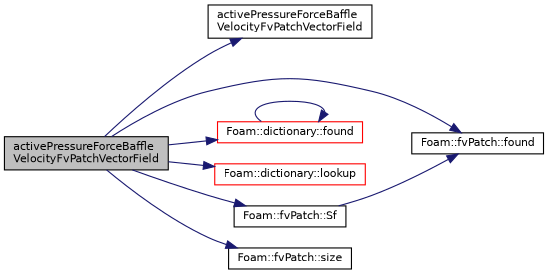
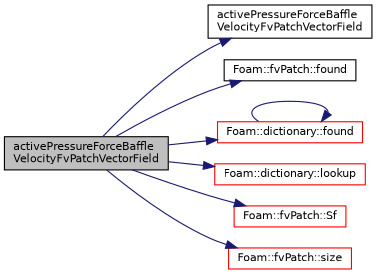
  digraph {
    rankdir=LR
    node [color=black fontname=Helvetica fontsize=10 shape=record]
    edge [color=midnightblue fontname=Helvetica fontsize=10 labelfontname=Helvetica labelfontsize=10 style=solid]
    n1 [fillcolor=grey75 fontcolor=black height=0.2 label="activePressureForceBaffle\lVelocityFvPatchVectorField" style=filled width=0.4]
    n2 [height=0.2 label="activePressureForceBaffle\lVelocityFvPatchVectorField" width=0.4]
    n3 [height=0.2 label="Foam::fvPatch::found" width=0.4]
    n4 [color=red height=0.2 label="Foam::dictionary::found" width=0.4]
    n5 [color=red height=0.2 label="Foam::dictionary::lookup" width=0.4]
-   n6 [height=0.2 label="Foam::fvPatch::Sf" width=0.4]
-   n7 [height=0.2 label="Foam::fvPatch::size" width=0.4]
+   n6 [color=red height=0.2 label="Foam::fvPatch::Sf" width=0.4]
+   n7 [color=red height=0.2 label="Foam::fvPatch::size" width=0.4]
    n1 -> n2
    n1 -> n3
    n1 -> n4
    n1 -> n5
    n1 -> n6
    n1 -> n7
    n4 -> n4
-   n6 -> n3
  }
